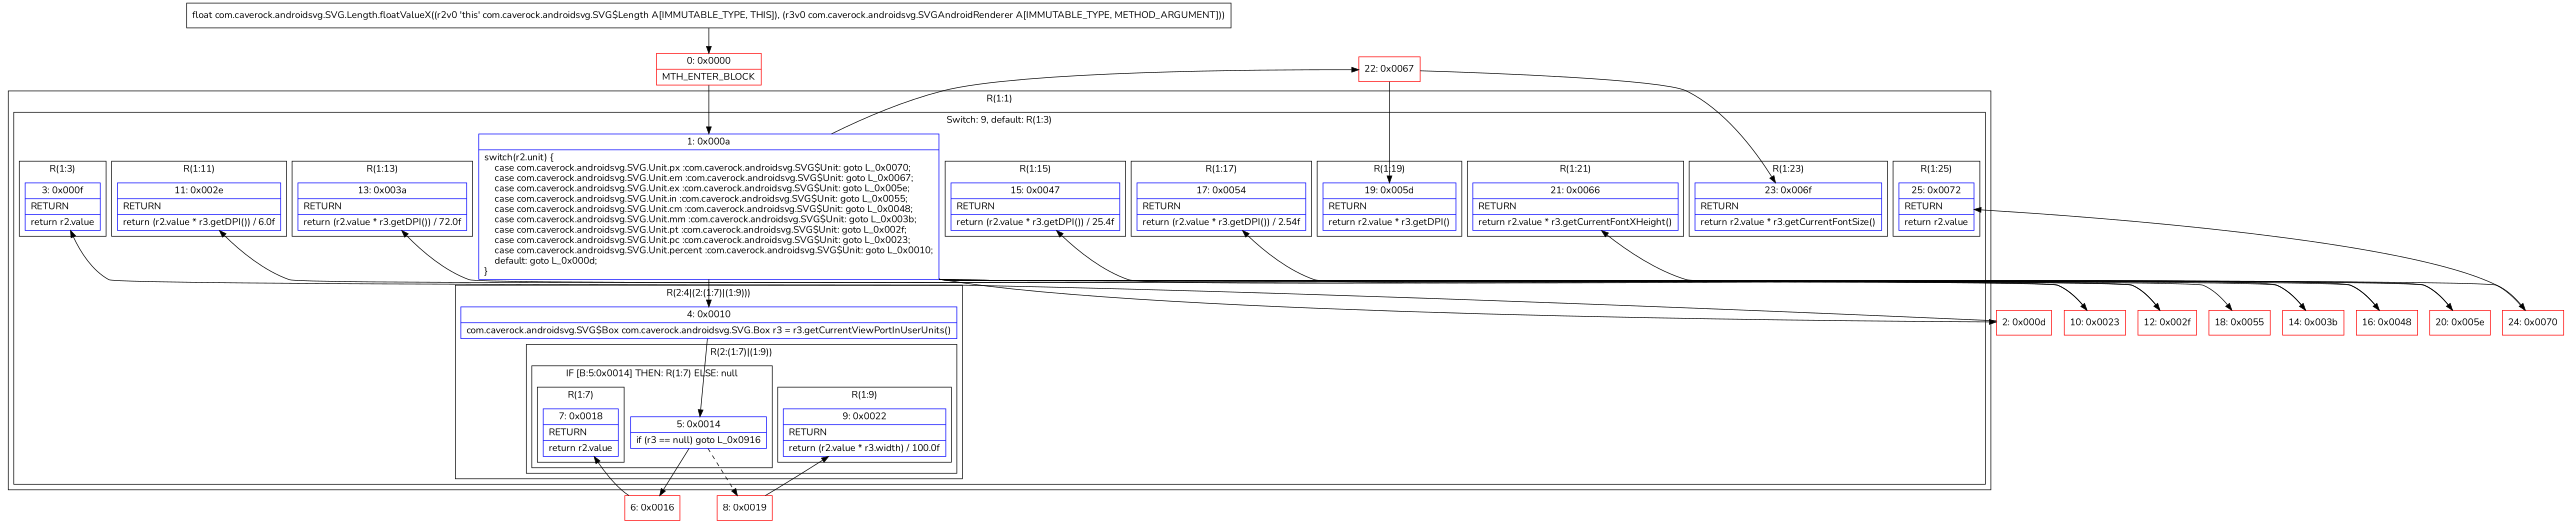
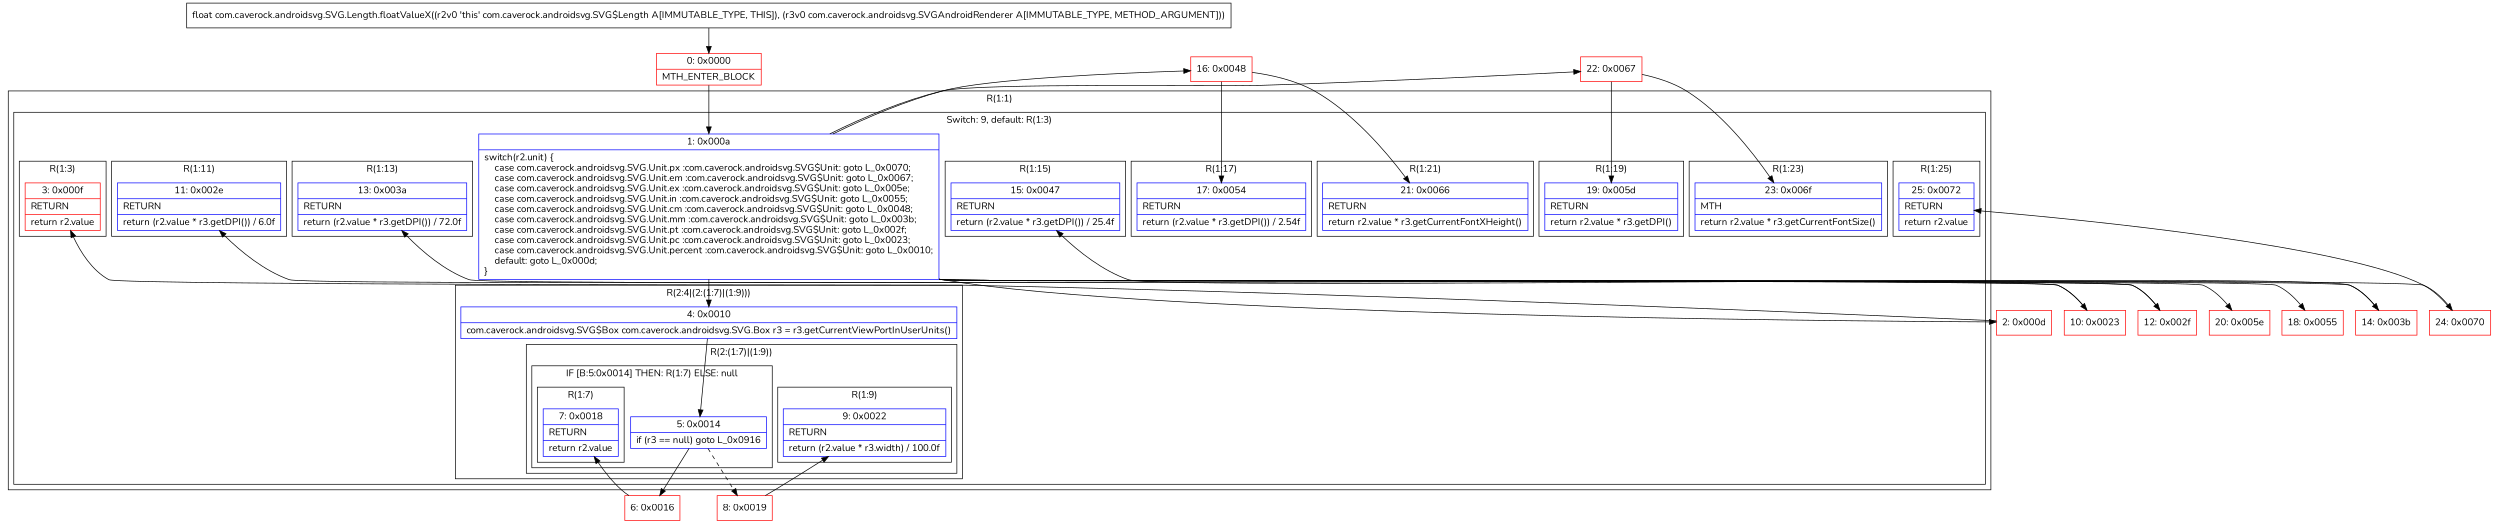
  digraph {
    fontname=Nunito
    node [color=blue fontname=Nunito shape=record]
    edge [fontname=Nunito]
    n1 [label="{25\:\ 0x0072|RETURN\l|return r2.value\l}"]
-   n2 [label="{23\:\ 0x006f|RETURN\l|return r2.value * r3.getCurrentFontSize()\l}"]
+   n2 [label="{23\:\ 0x006f|MTH\l|return r2.value * r3.getCurrentFontSize()\l}"]
    n3 [label="{21\:\ 0x0066|RETURN\l|return r2.value * r3.getCurrentFontXHeight()\l}"]
    n4 [label="{19\:\ 0x005d|RETURN\l|return r2.value * r3.getDPI()\l}"]
    n5 [label="{17\:\ 0x0054|RETURN\l|return (r2.value * r3.getDPI()) \/ 2.54f\l}"]
    n6 [label="{15\:\ 0x0047|RETURN\l|return (r2.value * r3.getDPI()) \/ 25.4f\l}"]
    n7 [label="{13\:\ 0x003a|RETURN\l|return (r2.value * r3.getDPI()) \/ 72.0f\l}"]
    n8 [label="{11\:\ 0x002e|RETURN\l|return (r2.value * r3.getDPI()) \/ 6.0f\l}"]
    n9 [label="{7\:\ 0x0018|RETURN\l|return r2.value\l}"]
    n10 [label="{5\:\ 0x0014|if (r3 == null) goto L_0x0916\l}"]
    n11 [label="{9\:\ 0x0022|RETURN\l|return (r2.value * r3.width) \/ 100.0f\l}"]
    n12 [label="{4\:\ 0x0010|com.caverock.androidsvg.SVG$Box com.caverock.androidsvg.SVG.Box r3 = r3.getCurrentViewPortInUserUnits()\l}"]
-   n13 [label="{3\:\ 0x000f|RETURN\l|return r2.value\l}"]
+   n13 [color=red label="{3\:\ 0x000f|RETURN\l|return r2.value\l}"]
    n14 [label="{1\:\ 0x000a|switch(r2.unit) \{\l    case com.caverock.androidsvg.SVG.Unit.px :com.caverock.androidsvg.SVG$Unit: goto L_0x0070;\l    case com.caverock.androidsvg.SVG.Unit.em :com.caverock.androidsvg.SVG$Unit: goto L_0x0067;\l    case com.caverock.androidsvg.SVG.Unit.ex :com.caverock.androidsvg.SVG$Unit: goto L_0x005e;\l    case com.caverock.androidsvg.SVG.Unit.in :com.caverock.androidsvg.SVG$Unit: goto L_0x0055;\l    case com.caverock.androidsvg.SVG.Unit.cm :com.caverock.androidsvg.SVG$Unit: goto L_0x0048;\l    case com.caverock.androidsvg.SVG.Unit.mm :com.caverock.androidsvg.SVG$Unit: goto L_0x003b;\l    case com.caverock.androidsvg.SVG.Unit.pt :com.caverock.androidsvg.SVG$Unit: goto L_0x002f;\l    case com.caverock.androidsvg.SVG.Unit.pc :com.caverock.androidsvg.SVG$Unit: goto L_0x0023;\l    case com.caverock.androidsvg.SVG.Unit.percent :com.caverock.androidsvg.SVG$Unit: goto L_0x0010;\l    default: goto L_0x000d;\l\}\l}"]
    n15 [color=red label="{6\:\ 0x0016}"]
    n16 [color=red label="{8\:\ 0x0019}"]
    n17 [color=red label="{2\:\ 0x000d}"]
    n18 [color=red label="{10\:\ 0x0023}"]
    n19 [color=red label="{12\:\ 0x002f}"]
    n20 [color=red label="{14\:\ 0x003b}"]
    n21 [color=red label="{16\:\ 0x0048}"]
    n22 [color=red label="{18\:\ 0x0055}"]
    n23 [color=red label="{20\:\ 0x005e}"]
    n24 [color=red label="{22\:\ 0x0067}"]
    n25 [color=red label="{24\:\ 0x0070}"]
    n26 [color=red label="{0\:\ 0x0000|MTH_ENTER_BLOCK\l}"]
    n27 [label="{float com.caverock.androidsvg.SVG.Length.floatValueX((r2v0 'this' com.caverock.androidsvg.SVG$Length A[IMMUTABLE_TYPE, THIS]), (r3v0 com.caverock.androidsvg.SVGAndroidRenderer A[IMMUTABLE_TYPE, METHOD_ARGUMENT])) }" color=""]
    subgraph cluster_1 {
      label="R(1:1)"
      subgraph cluster_2 {
        label="Switch: 9, default: R(1:3)"
        n14
        subgraph cluster_3 {
          label="R(1:25)"
          n1
        }
        subgraph cluster_4 {
          label="R(1:23)"
          n2
        }
        subgraph cluster_5 {
          label="R(1:21)"
          n3
        }
        subgraph cluster_6 {
          label="R(1:19)"
          n4
        }
        subgraph cluster_7 {
          label="R(1:17)"
          n5
        }
        subgraph cluster_8 {
          label="R(1:15)"
          n6
        }
        subgraph cluster_9 {
          label="R(1:13)"
          n7
        }
        subgraph cluster_10 {
          label="R(1:11)"
          n8
        }
        subgraph cluster_11 {
          label="R(2:4|(2:(1:7)|(1:9)))"
          n12
          subgraph cluster_12 {
            label="R(2:(1:7)|(1:9))"
            subgraph cluster_13 {
              label="IF [B:5:0x0014] THEN: R(1:7) ELSE: null"
              n10
              subgraph cluster_14 {
                label="R(1:7)"
                n9
              }
            }
            subgraph cluster_15 {
              label="R(1:9)"
              n11
            }
          }
        }
        subgraph cluster_16 {
          label="R(1:3)"
          n13
        }
      }
    }
    n10 -> n15
    n10 -> n16 [style=dashed]
    n12 -> n10
    n14 -> n12
    n14 -> n17
    n14 -> n18
    n14 -> n19
    n14 -> n20
    n14 -> n21
    n14 -> n22
    n14 -> n23
    n14 -> n24
    n14 -> n25
    n15 -> n9
    n16 -> n11
    n17 -> n13
    n18 -> n8
    n19 -> n7
    n20 -> n6
    n21 -> n5
-   n23 -> n3
+   n21 -> n3
    n24 -> n2
    n24 -> n4
    n25 -> n1
    n26 -> n14
    n27 -> n26
  }
